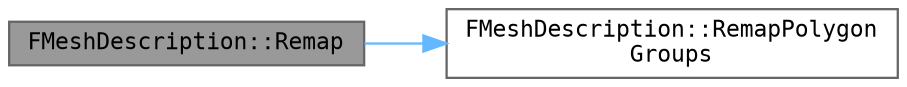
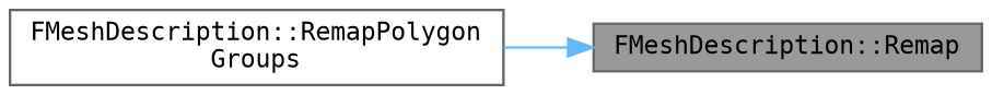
  digraph {
    rankdir=RL
    fontname="DejaVu Sans Mono"
    node [fontname="DejaVu Sans Mono" fontsize=10 shape=box style=filled]
    n1 [color=gray40 fillcolor=grey60 fontcolor=black height=0.2 label="FMeshDescription::Remap" width=0.4]
    n2 [color=grey40 fillcolor=white height=0.2 label="FMeshDescription::RemapPolygon\lGroups" width=0.4]
-   n2 -> n1 [color=steelblue1 dir=back fontname="DejaVu Sans Mono" fontsize=10 labelfontname=Helvetica labelfontsize=10 style=solid]
+   n1 -> n2 [color=steelblue1 dir=back fontname="DejaVu Sans Mono" fontsize=10 labelfontname=Helvetica labelfontsize=10 style=solid]
  }
